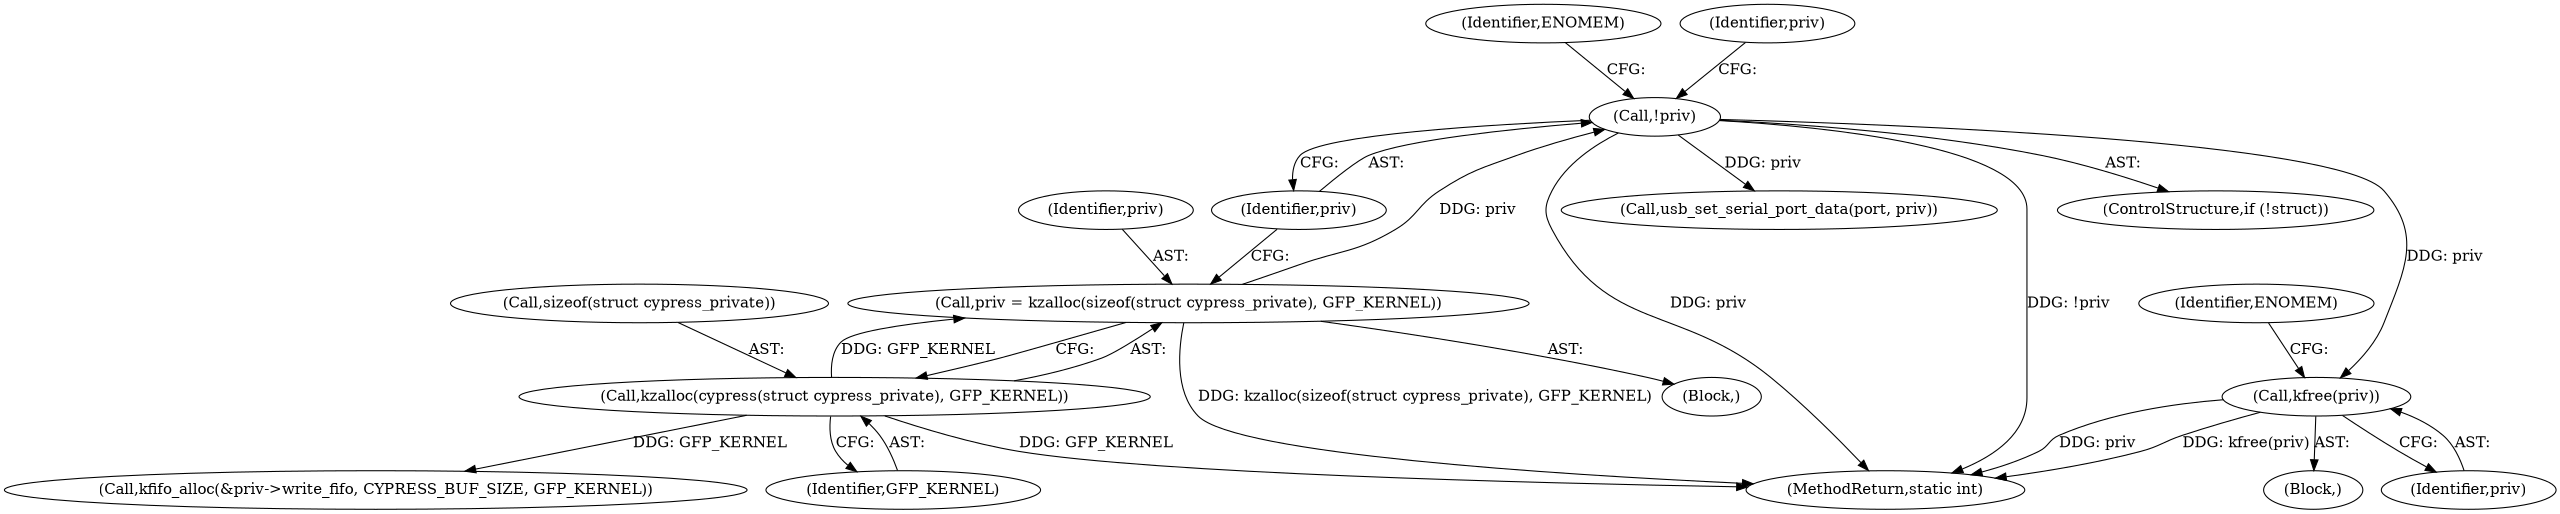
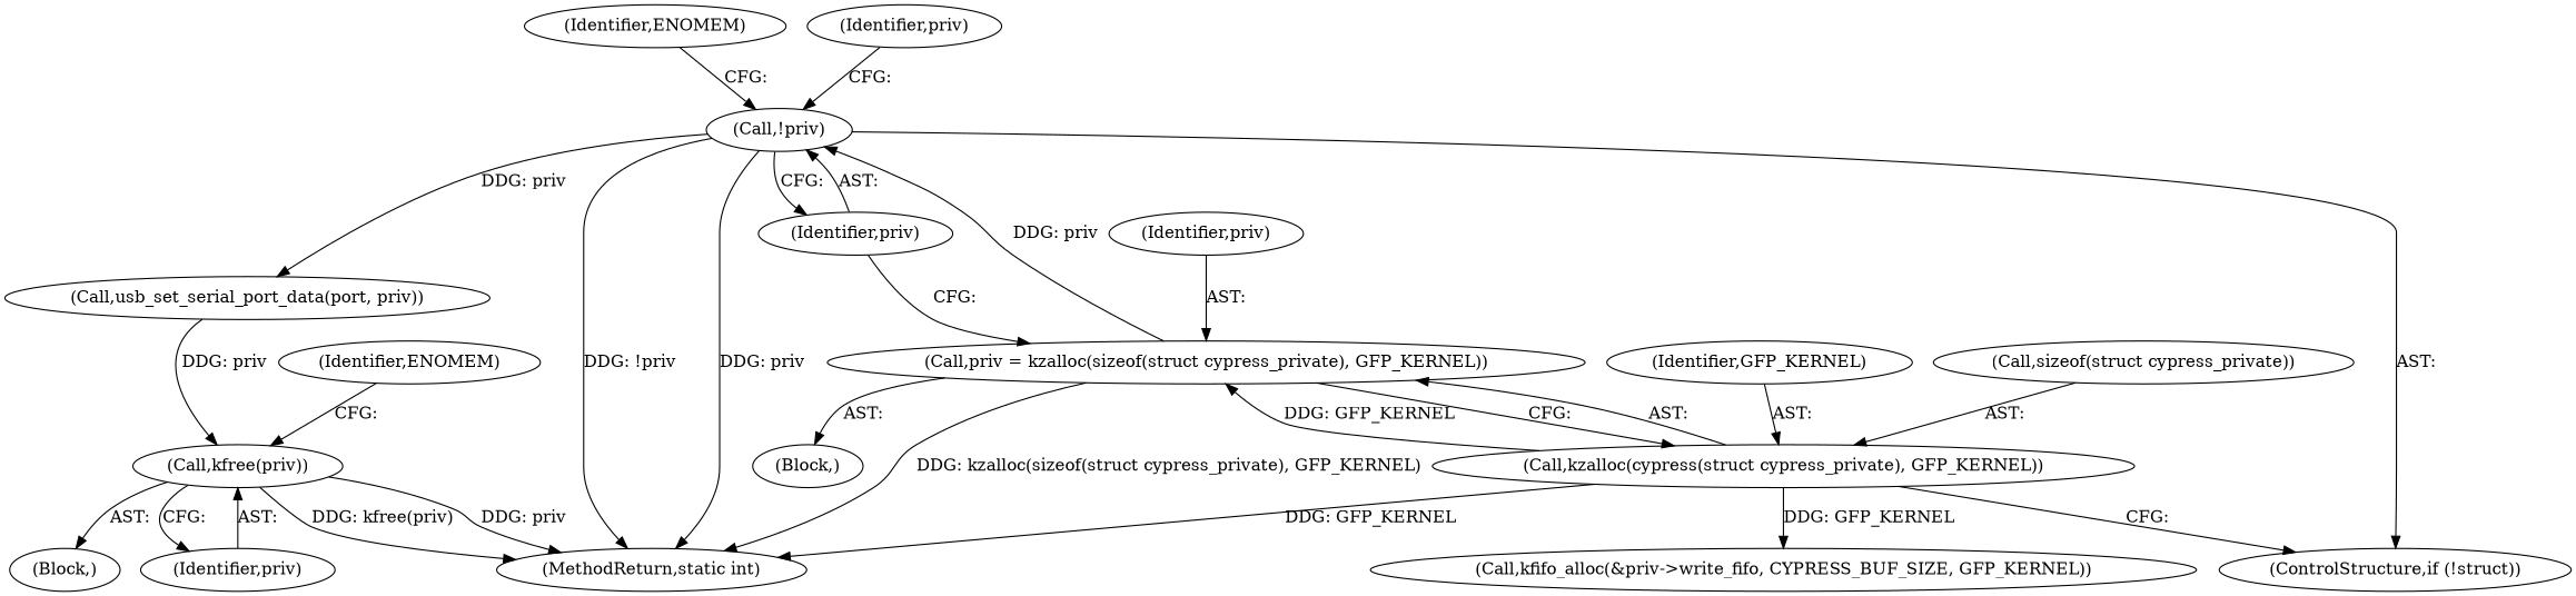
  digraph {
    n1 [label="(Call,kfree(priv))"]
    n2 [label="(Block,)"]
    n3 [label="(MethodReturn,static int)"]
    n4 [label="(Identifier,priv)"]
    n5 [label="(Call,!priv)"]
    n6 [label="(Call,usb_set_serial_port_data(port, priv))"]
    n7 [label="(Identifier,priv)"]
    n8 [label="(ControlStructure,if (!struct))"]
    n9 [label="(Call,priv = kzalloc(sizeof(struct cypress_private), GFP_KERNEL))"]
    n10 [label="(Call,kzalloc(cypress(struct cypress_private), GFP_KERNEL))"]
    n11 [label="(Block,)"]
    n12 [label="(Call,kfifo_alloc(&priv->write_fifo, CYPRESS_BUF_SIZE, GFP_KERNEL))"]
    n13 [label="(Identifier,GFP_KERNEL)"]
    n14 [label="(Identifier,priv)"]
    n15 [label="(Identifier,ENOMEM)"]
    n16 [label="(Call,sizeof(struct cypress_private))"]
    n17 [label="(Identifier,priv)"]
    n18 [label="(Identifier,ENOMEM)"]
    n1 -> n2 [label="AST: "]
    n1 -> n3 [label="DDG: kfree(priv)"]
    n1 -> n3 [label="DDG: priv"]
    n1 -> n4 [label="CFG: "]
    n4 -> n1 [label="AST: "]
-   n5 -> n1 [label="DDG: priv"]
+   n6 -> n1 [label="DDG: priv"]
    n5 -> n3 [label="DDG: !priv"]
    n5 -> n3 [label="DDG: priv"]
    n5 -> n6 [label="DDG: priv"]
    n5 -> n7 [label="CFG: "]
    n5 -> n8 [label="AST: "]
    n7 -> n5 [label="AST: "]
    n7 -> n9 [label="CFG: "]
    n9 -> n3 [label="DDG: kzalloc(sizeof(struct cypress_private), GFP_KERNEL)"]
    n9 -> n5 [label="DDG: priv"]
    n9 -> n10 [label="CFG: "]
    n9 -> n11 [label="AST: "]
    n10 -> n3 [label="DDG: GFP_KERNEL"]
    n10 -> n9 [label="AST: "]
    n10 -> n9 [label="DDG: GFP_KERNEL"]
    n10 -> n12 [label="DDG: GFP_KERNEL"]
-   n10 -> n13 [label="CFG: "]
+   n10 -> n8 [label="CFG: "]
    n13 -> n10 [label="AST: "]
    n14 -> n9 [label="AST: "]
    n15 -> n5 [label="CFG: "]
    n16 -> n10 [label="AST: "]
    n17 -> n5 [label="CFG: "]
    n18 -> n1 [label="CFG: "]
  }
